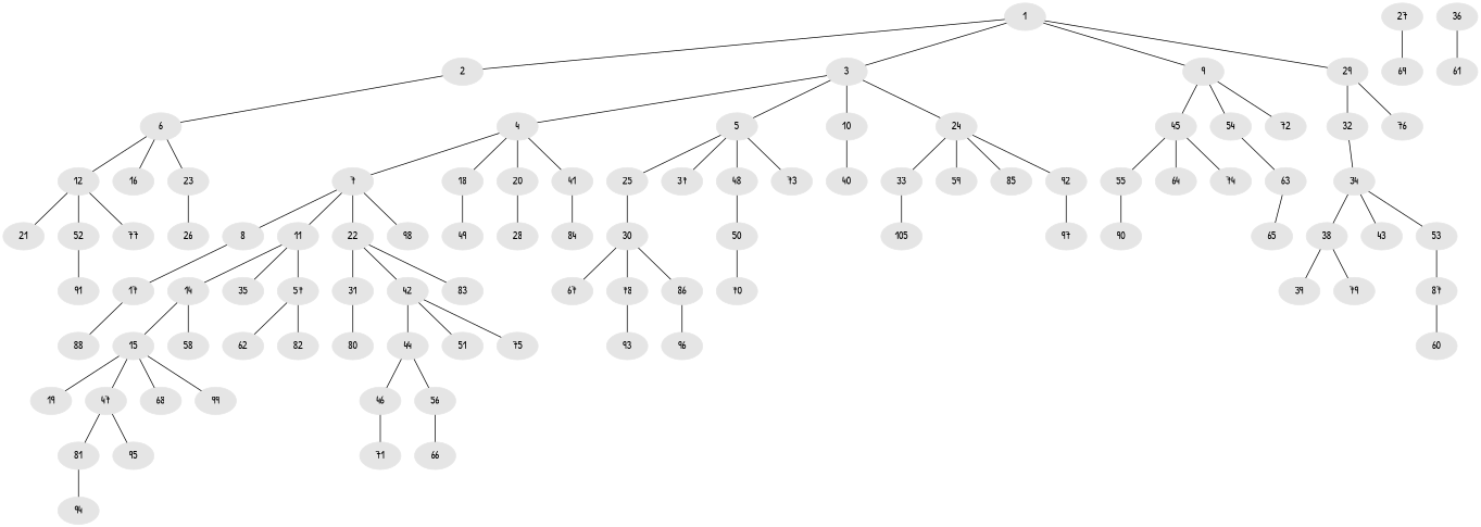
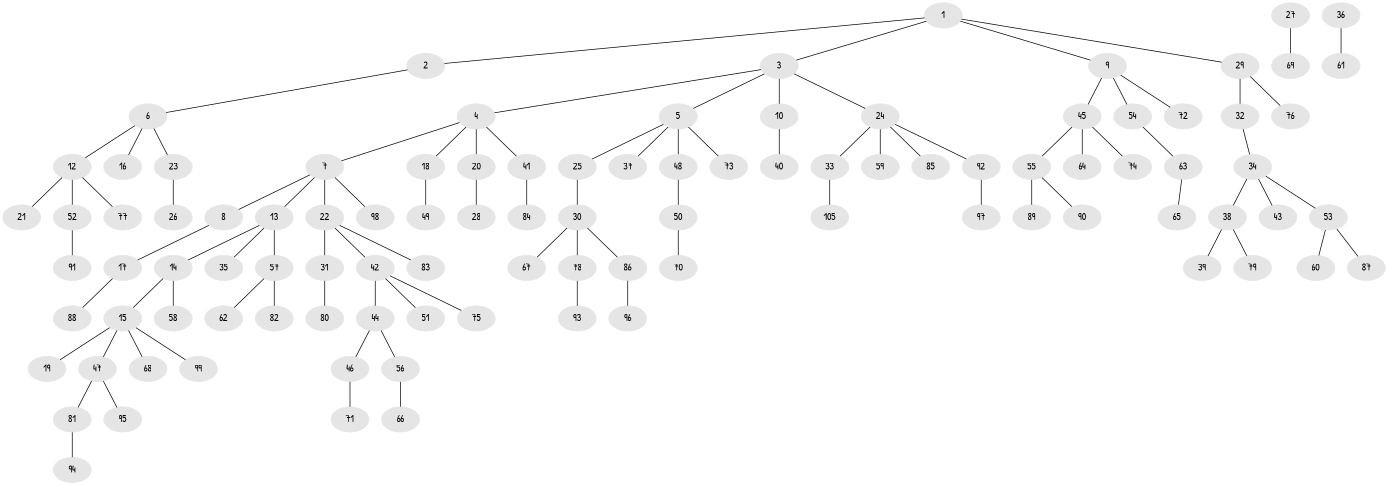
  graph {
    fontname="Patrick Hand"
    node [color=gray90 fontname="Patrick Hand" style=filled]
    edge [fontname="Patrick Hand"]
    1
    2
    3
    9
    29
    6
    4
    5
    10
    24
    45
    54
    72
    32
    76
    12
    16
    23
    7
    18
    20
    41
    25
    37
    48
    73
    40
    33
    59
    85
    92
    8
-   11
+   11 [label=13]
    22
    98
    49
    28
    84
    30
    50
    21
    52
    77
    26
    17
    14
    35
    57
    31
    42
    83
    88
    55
    64
    74
    63
    15
    58
    62
    82
    91
    27
    69
    36
    61
    19
    47
    68
    99
    81
    95
    80
    44
    51
    75
    n76 [label=105]
    97
    67
    78
    86
    34
    93
    96
    38
    43
    53
    39
    79
    60
    87
    46
    56
    71
    66
+   89
    90
    94
    70
    65
    1 -- 2
    1 -- 3
    1 -- 9
    1 -- 29
    2 -- 6
    3 -- 4
    3 -- 5
    3 -- 10
    3 -- 24
    9 -- 45
    9 -- 54
    9 -- 72
    29 -- 32
    29 -- 76
    6 -- 12
    6 -- 16
    6 -- 23
    4 -- 7
    4 -- 18
    4 -- 20
    4 -- 41
    5 -- 25
    5 -- 37
    5 -- 48
    5 -- 73
    10 -- 40
    24 -- 33
    24 -- 59
    24 -- 85
    24 -- 92
    45 -- 55
    45 -- 64
    45 -- 74
    54 -- 63
    32 -- 34
    12 -- 21
    12 -- 52
    12 -- 77
    23 -- 26
    7 -- 8
    7 -- 11
    7 -- 22
    7 -- 98
    18 -- 49
    20 -- 28
    41 -- 84
    25 -- 30
    48 -- 50
    33 -- n76
    92 -- 97
    8 -- 17
    11 -- 14
    11 -- 35
    11 -- 57
    22 -- 31
    22 -- 42
    22 -- 83
    30 -- 67
    30 -- 78
    30 -- 86
    50 -- 70
    52 -- 91
    17 -- 88
    14 -- 15
    14 -- 58
    57 -- 62
    57 -- 82
    31 -- 80
    42 -- 44
    42 -- 51
    42 -- 75
+   55 -- 89
    55 -- 90
    63 -- 65
    15 -- 19
    15 -- 47
    15 -- 68
    15 -- 99
    27 -- 69
    36 -- 61
    47 -- 81
    47 -- 95
    81 -- 94
    44 -- 46
    44 -- 56
    78 -- 93
    86 -- 96
    34 -- 38
    34 -- 43
    34 -- 53
    38 -- 39
    38 -- 79
-   87 -- 60
+   53 -- 60
    53 -- 87
    46 -- 71
    56 -- 66
  }
